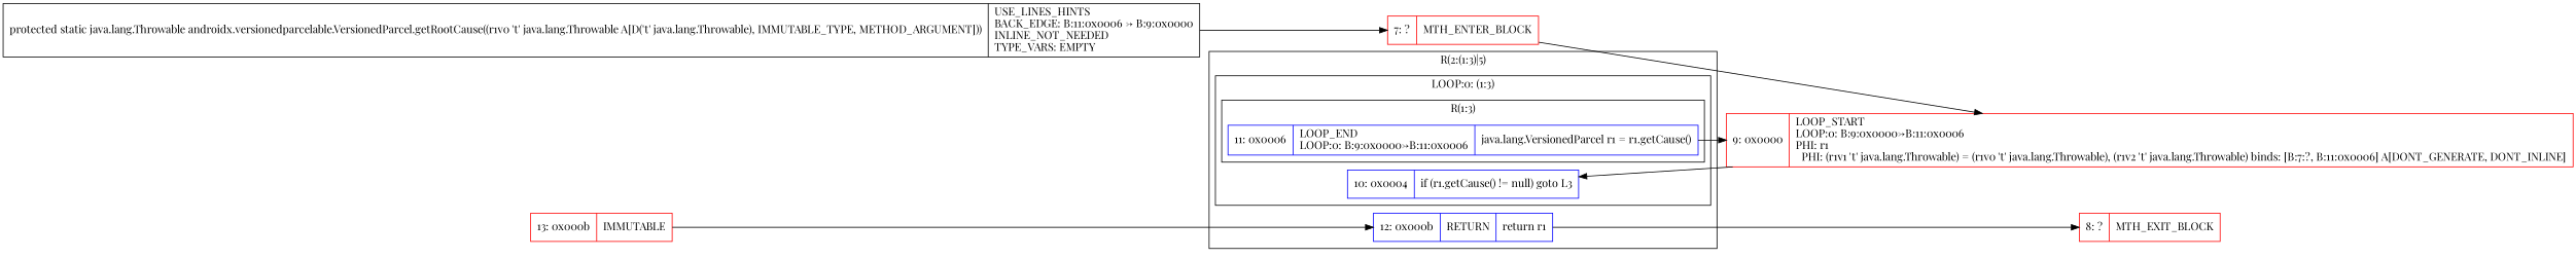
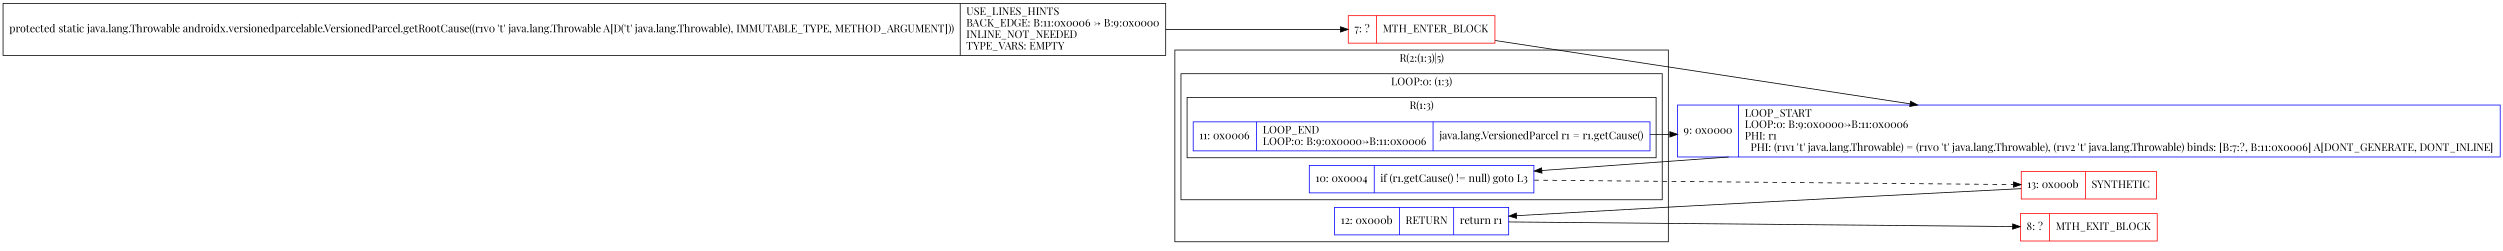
  digraph {
    fontname="Playfair Display"
    rankdir=LR
    node [color=red fontname="Playfair Display" shape=record]
    edge [fontname="Playfair Display"]
    n1 [color=blue label="{11\:\ 0x0006|LOOP_END\lLOOP:0: B:9:0x0000\-\>B:11:0x0006\l|java.lang.VersionedParcel r1 = r1.getCause()\l}"]
    n2 [color=blue label="{10\:\ 0x0004|if (r1.getCause() != null) goto L3\l}"]
    n3 [color=blue label="{12\:\ 0x000b|RETURN\l|return r1\l}"]
-   n4 [label="{9\:\ 0x0000|LOOP_START\lLOOP:0: B:9:0x0000\-\>B:11:0x0006\lPHI: r1 \l  PHI: (r1v1 't' java.lang.Throwable) = (r1v0 't' java.lang.Throwable), (r1v2 't' java.lang.Throwable) binds: [B:7:?, B:11:0x0006] A[DONT_GENERATE, DONT_INLINE]\l}"]
-   n5 [label="{13\:\ 0x000b|IMMUTABLE\l}"]
+   n4 [color=blue label="{9\:\ 0x0000|LOOP_START\lLOOP:0: B:9:0x0000\-\>B:11:0x0006\lPHI: r1 \l  PHI: (r1v1 't' java.lang.Throwable) = (r1v0 't' java.lang.Throwable), (r1v2 't' java.lang.Throwable) binds: [B:7:?, B:11:0x0006] A[DONT_GENERATE, DONT_INLINE]\l}"]
+   n5 [label="{13\:\ 0x000b|SYNTHETIC\l}"]
    n6 [label="{8\:\ ?|MTH_EXIT_BLOCK\l}"]
    n7 [label="{7\:\ ?|MTH_ENTER_BLOCK\l}"]
    n8 [label="{protected static java.lang.Throwable androidx.versionedparcelable.VersionedParcel.getRootCause((r1v0 't' java.lang.Throwable A[D('t' java.lang.Throwable), IMMUTABLE_TYPE, METHOD_ARGUMENT]))  | USE_LINES_HINTS\lBACK_EDGE: B:11:0x0006 \-\> B:9:0x0000\lINLINE_NOT_NEEDED\lTYPE_VARS: EMPTY\l}" color=""]
    subgraph cluster_1 {
      label="R(2:(1:3)|5)"
      n3
      subgraph cluster_2 {
        label="LOOP:0: (1:3)"
        n2
        subgraph cluster_3 {
          label="R(1:3)"
          n1
        }
      }
    }
    n1 -> n4
+   n2 -> n5 [style=dashed]
    n3 -> n6
    n4 -> n2
    n5 -> n3
    n7 -> n4
    n8 -> n7
  }
